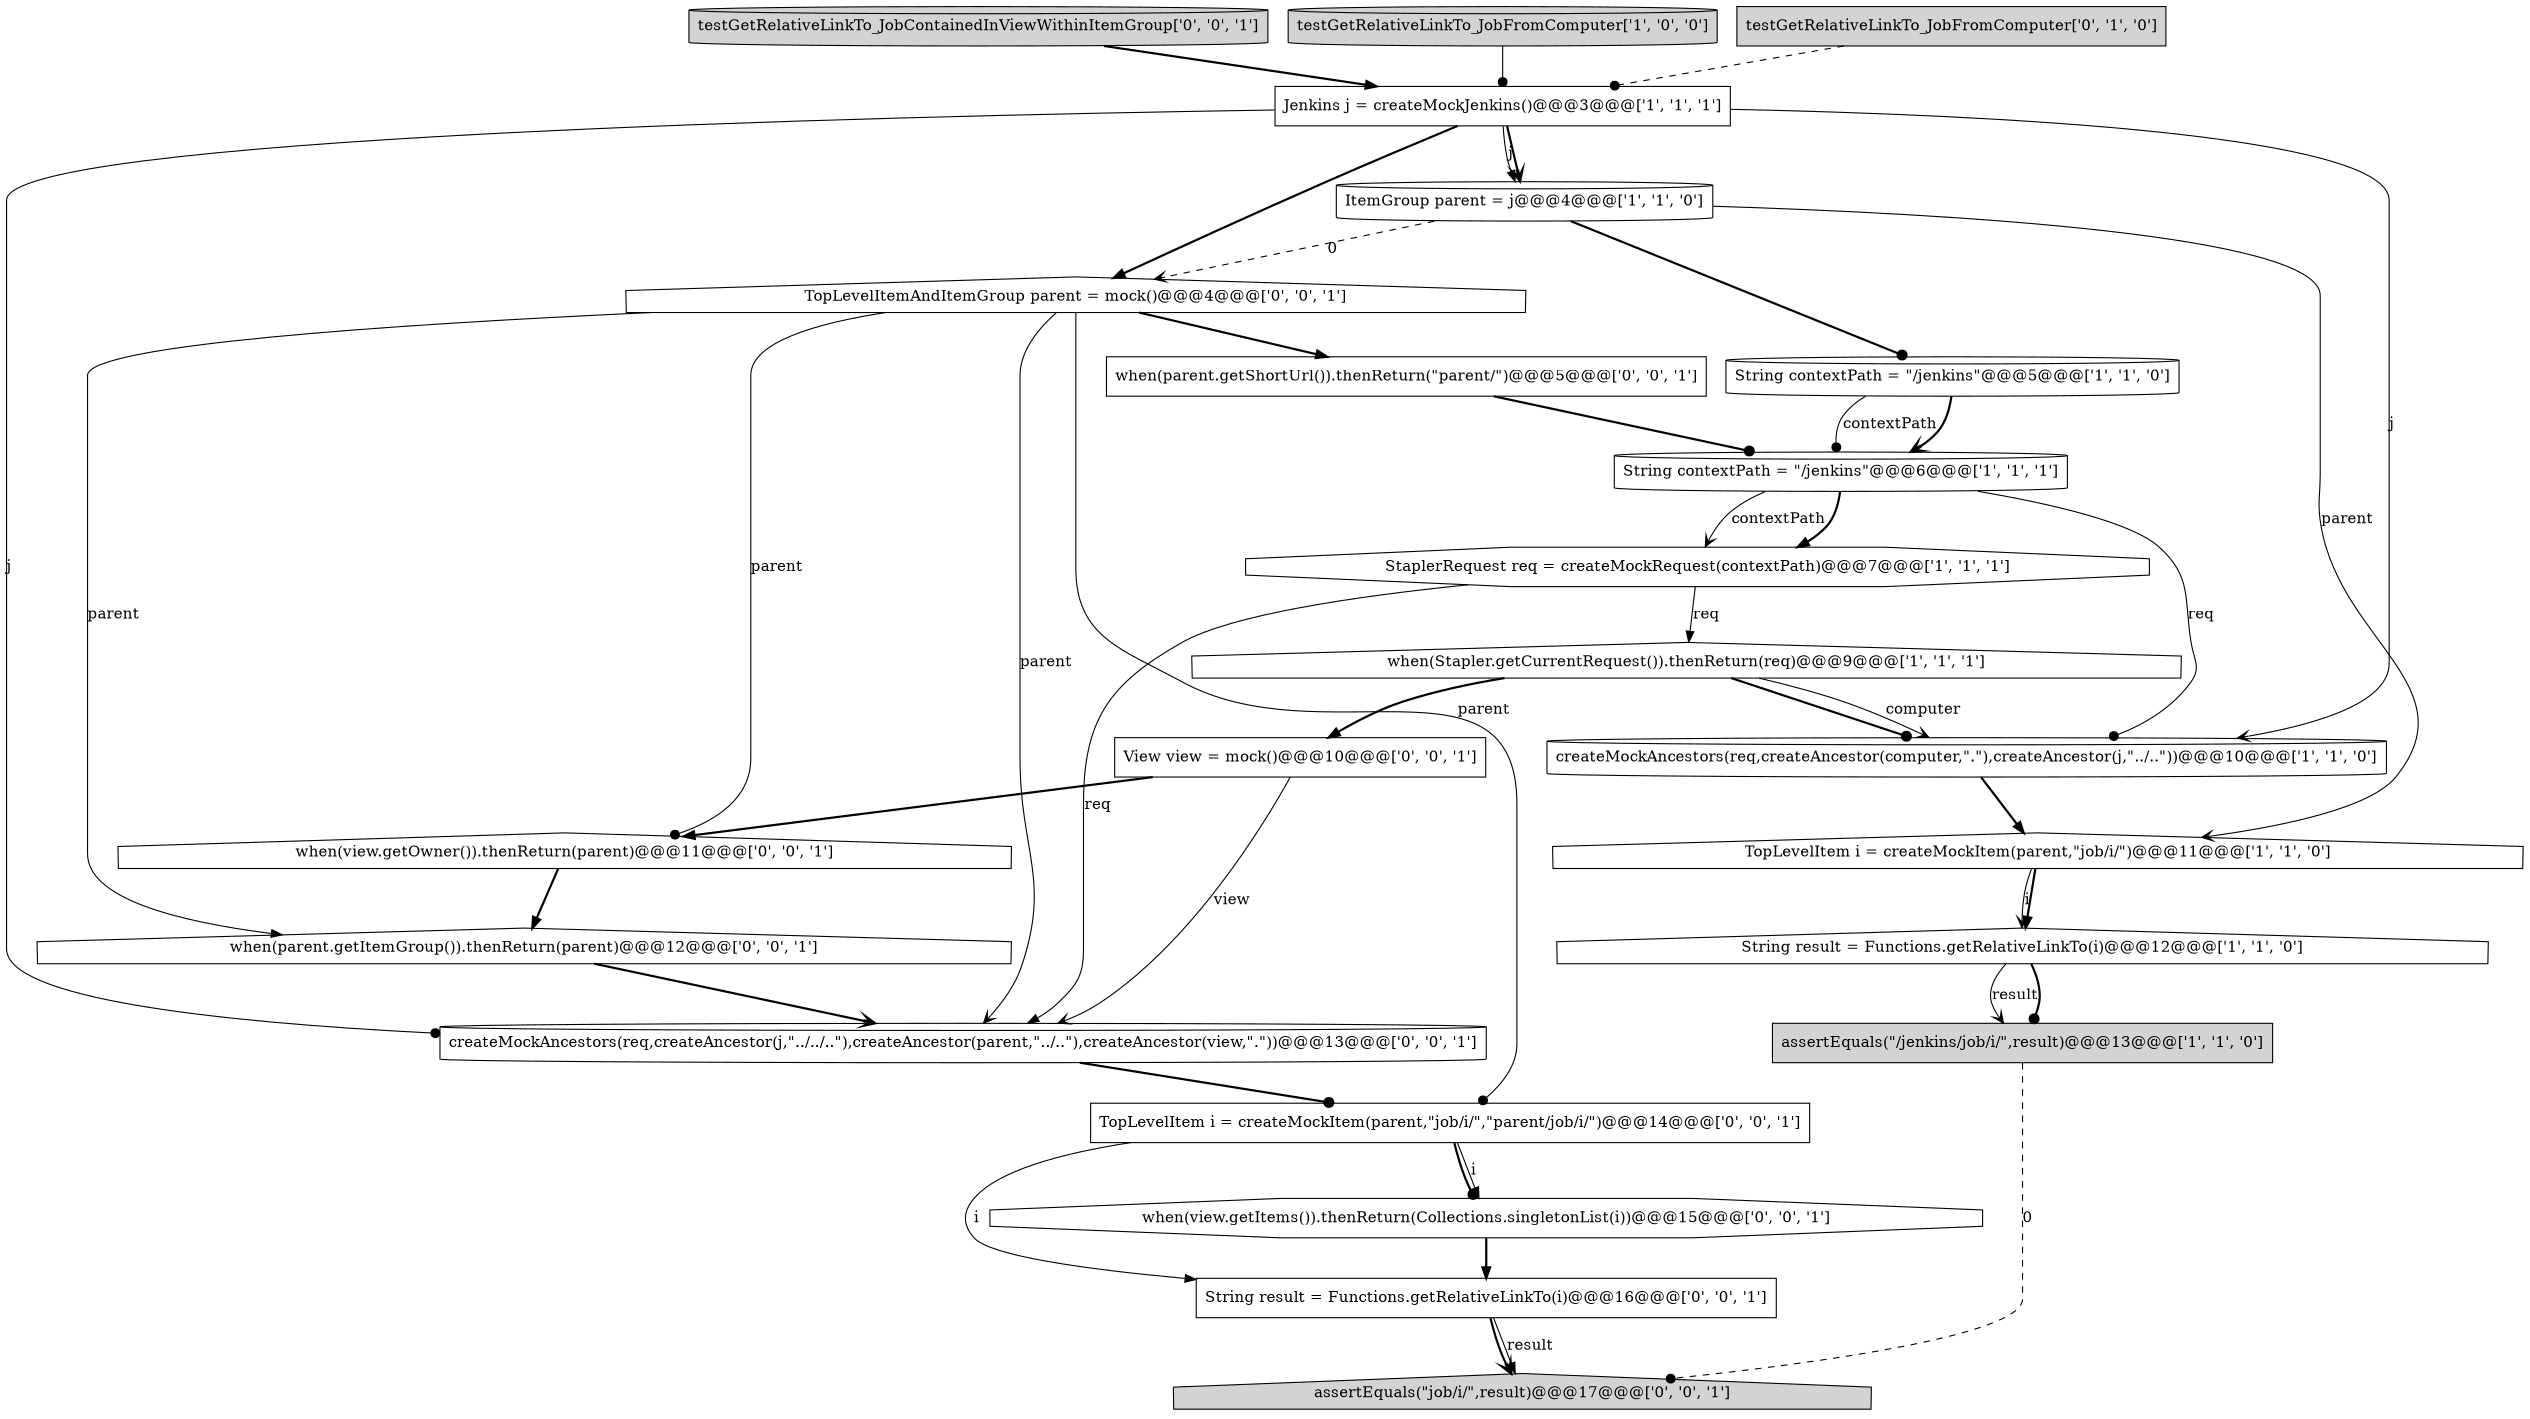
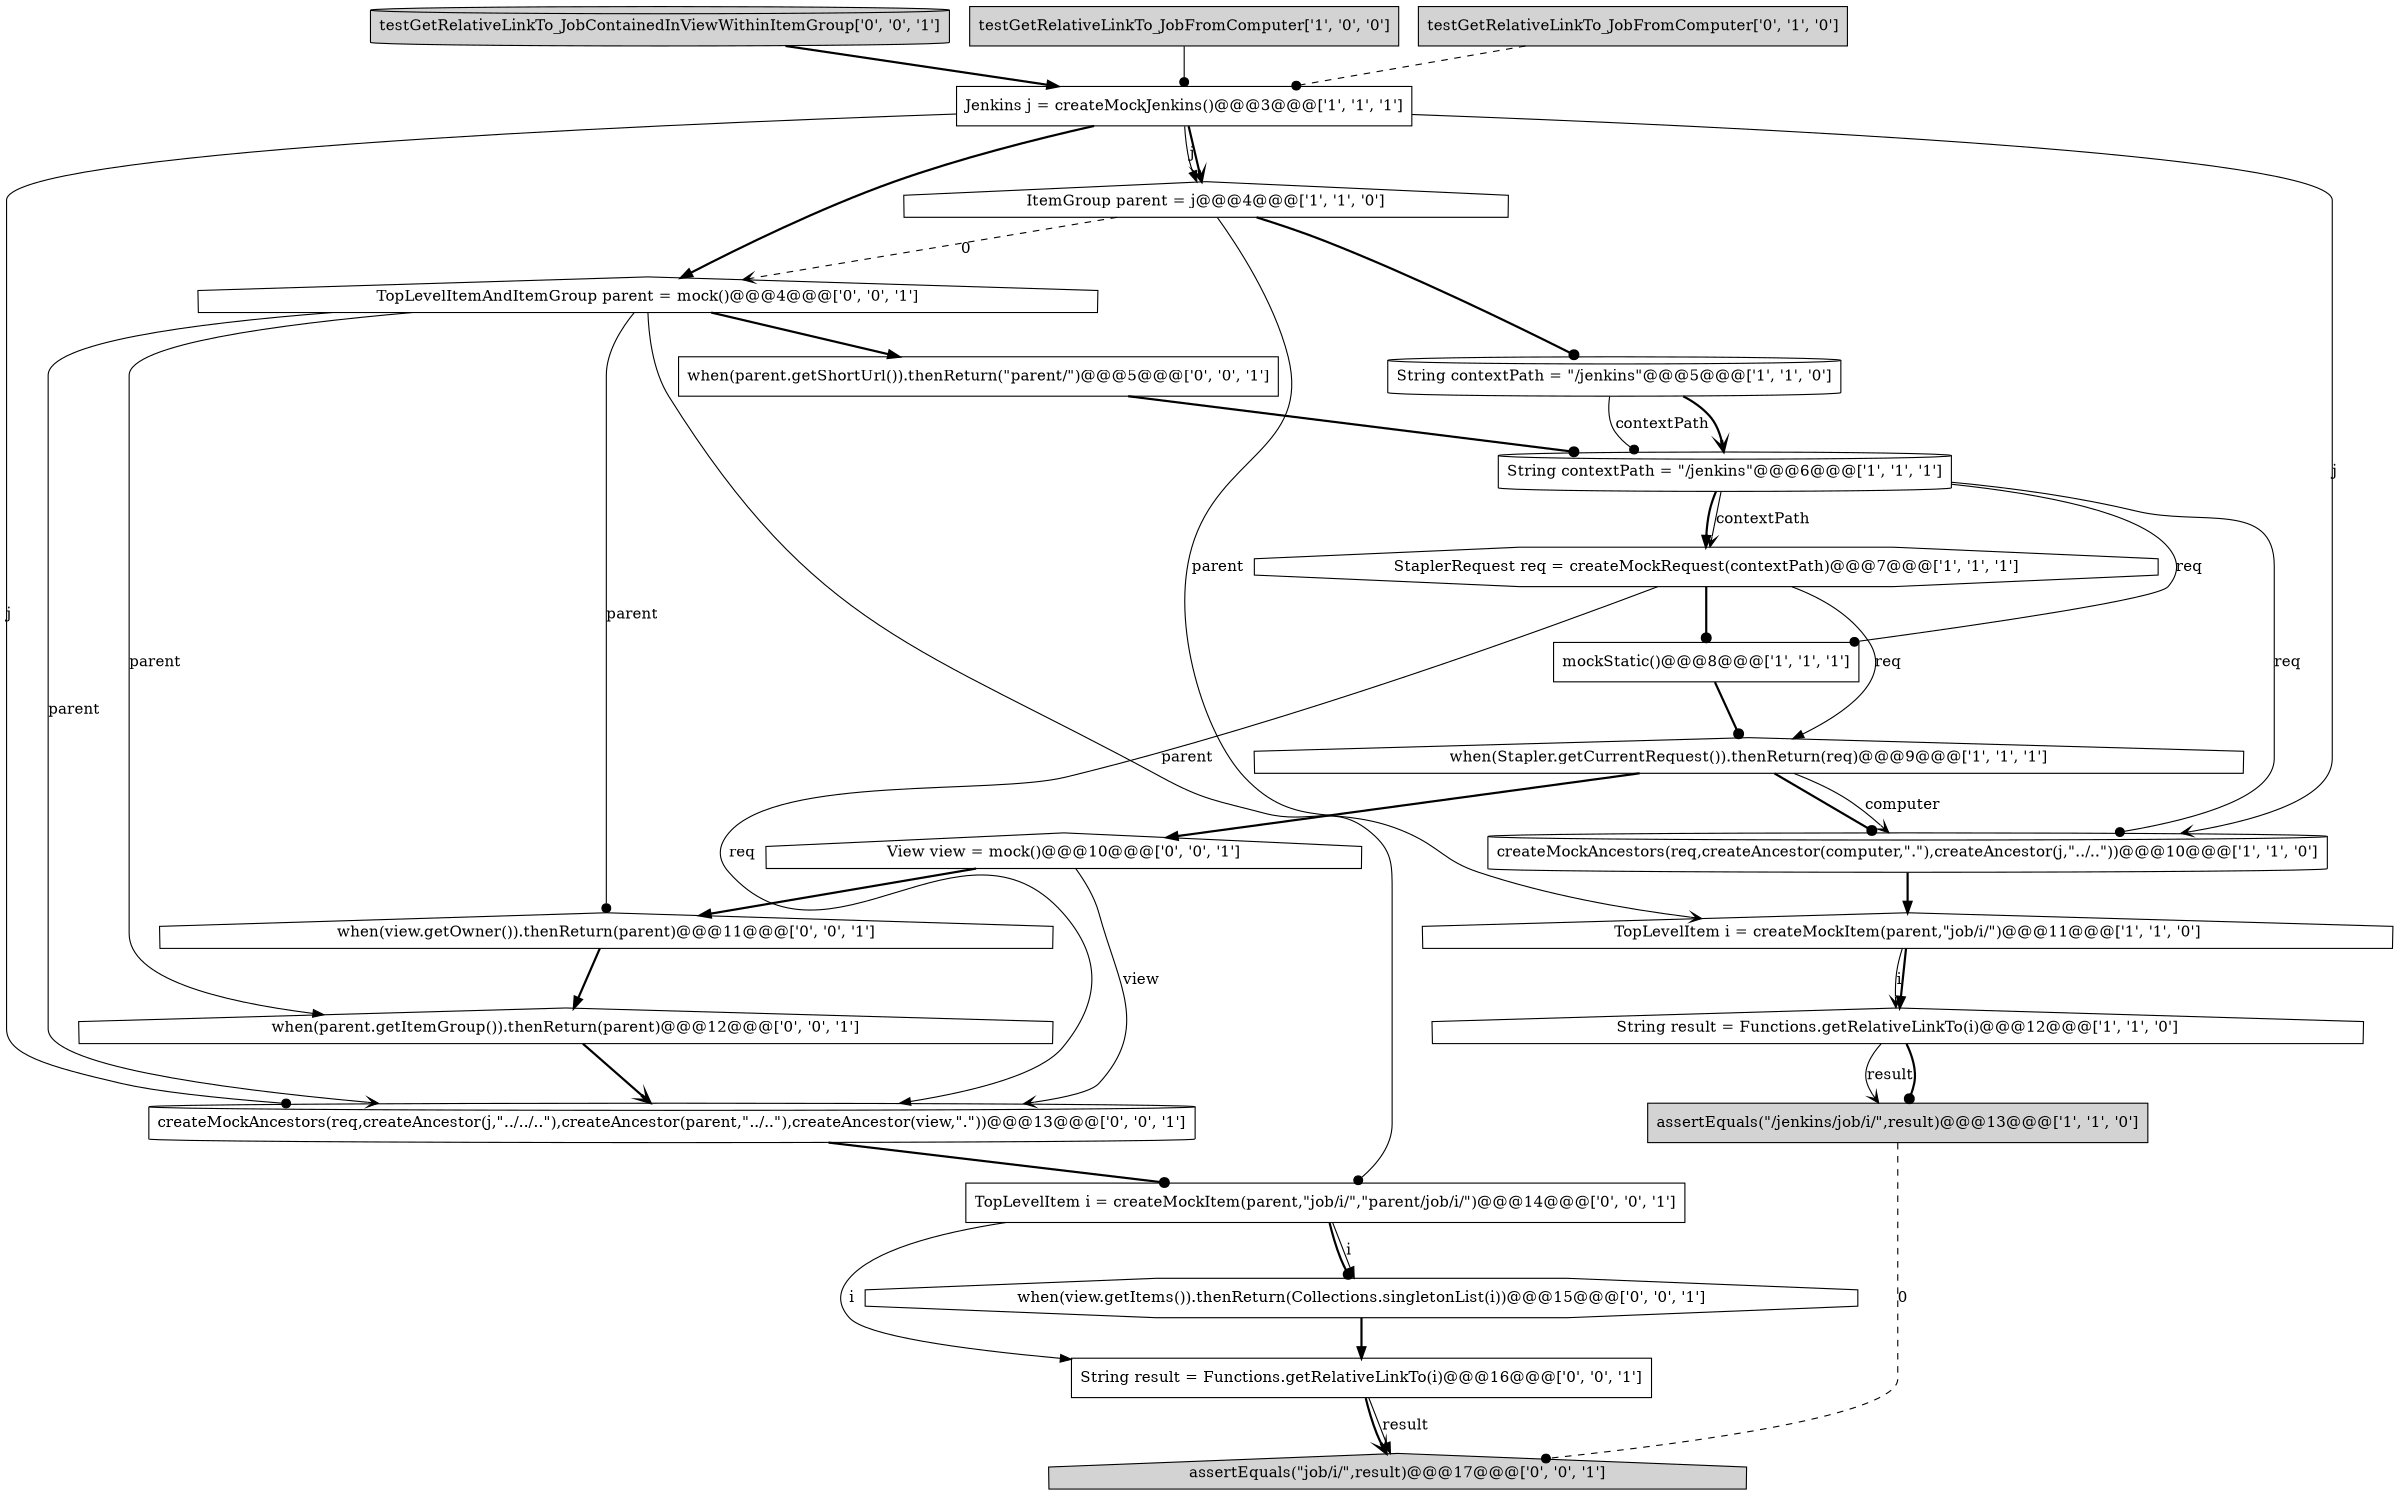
  digraph {
    node [fillcolor=white shape=box style=filled]
    edge [arrowhead=normal style=bold]
    n1 [fillcolor=lightgray label="testGetRelativeLinkTo_JobContainedInViewWithinItemGroup['0', '0', '1']" shape=cylinder]
    n2 [label="Jenkins j = createMockJenkins()@@@3@@@['1', '1', '1']"]
    n3 [label="createMockAncestors(req,createAncestor(j,\"../../..\"),createAncestor(parent,\"../..\"),createAncestor(view,\".\"))@@@13@@@['0', '0', '1']" shape=cylinder]
    n4 [label="createMockAncestors(req,createAncestor(computer,\".\"),createAncestor(j,\"../..\"))@@@10@@@['1', '1', '0']" shape=cylinder]
    n5 [label="TopLevelItemAndItemGroup parent = mock()@@@4@@@['0', '0', '1']" shape=house]
-   n6 [label="ItemGroup parent = j@@@4@@@['1', '1', '0']" shape=cylinder]
-   n7 [fillcolor=lightgray label="testGetRelativeLinkTo_JobFromComputer['1', '0', '0']" shape=cylinder]
+   n6 [label="ItemGroup parent = j@@@4@@@['1', '1', '0']" shape=house]
+   n7 [fillcolor=lightgray label="testGetRelativeLinkTo_JobFromComputer['1', '0', '0']"]
    n8 [label="when(parent.getShortUrl()).thenReturn(\"parent/\")@@@5@@@['0', '0', '1']"]
    n9 [label="String contextPath = \"/jenkins\"@@@6@@@['1', '1', '1']" shape=cylinder]
    n10 [label="StaplerRequest req = createMockRequest(contextPath)@@@7@@@['1', '1', '1']" shape=octagon]
+   n11 [label="mockStatic()@@@8@@@['1', '1', '1']"]
    n12 [label="when(Stapler.getCurrentRequest()).thenReturn(req)@@@9@@@['1', '1', '1']" shape=house]
-   n13 [label="View view = mock()@@@10@@@['0', '0', '1']"]
+   n13 [label="View view = mock()@@@10@@@['0', '0', '1']" shape=house]
    n14 [label="TopLevelItem i = createMockItem(parent,\"job/i/\",\"parent/job/i/\")@@@14@@@['0', '0', '1']"]
    n15 [label="when(view.getOwner()).thenReturn(parent)@@@11@@@['0', '0', '1']" shape=house]
    n16 [label="when(parent.getItemGroup()).thenReturn(parent)@@@12@@@['0', '0', '1']" shape=house]
    n17 [label="TopLevelItem i = createMockItem(parent,\"job/i/\")@@@11@@@['1', '1', '0']" shape=house]
    n18 [label="when(view.getItems()).thenReturn(Collections.singletonList(i))@@@15@@@['0', '0', '1']" shape=octagon]
    n19 [label="String result = Functions.getRelativeLinkTo(i)@@@16@@@['0', '0', '1']"]
    n20 [fillcolor=lightgray label="assertEquals(\"job/i/\",result)@@@17@@@['0', '0', '1']" shape=house]
    n21 [label="String result = Functions.getRelativeLinkTo(i)@@@12@@@['1', '1', '0']" shape=house]
    n22 [fillcolor=lightgray label="assertEquals(\"/jenkins/job/i/\",result)@@@13@@@['1', '1', '0']"]
    n23 [label="String contextPath = \"/jenkins\"@@@5@@@['1', '1', '0']" shape=cylinder]
    n24 [fillcolor=lightgray label="testGetRelativeLinkTo_JobFromComputer['0', '1', '0']"]
    n1 -> n2
    n2 -> n3 [arrowhead=dot label=j style=solid]
    n2 -> n4 [arrowhead=vee label=j style=solid]
    n2 -> n5
    n2 -> n6 [arrowhead=vee]
    n2 -> n6 [label=j style=solid]
    n3 -> n14 [arrowhead=dot]
    n4 -> n17
    n5 -> n3 [arrowhead=vee label=parent style=solid]
    n5 -> n8
    n5 -> n14 [arrowhead=dot label=parent style=solid]
    n5 -> n15 [arrowhead=dot label=parent style=solid]
    n5 -> n16 [label=parent style=solid]
    n6 -> n5 [arrowhead=vee label=0 style=dashed]
    n6 -> n17 [arrowhead=vee label=parent style=solid]
    n6 -> n23 [arrowhead=dot]
    n7 -> n2 [arrowhead=dot style=solid]
    n8 -> n9 [arrowhead=dot]
    n9 -> n4 [arrowhead=dot label=req style=solid]
    n9 -> n10 [arrowhead=vee label=contextPath style=solid]
    n9 -> n10
+   n9 -> n11 [arrowhead=dot label=req style=solid]
    n10 -> n3 [label=req style=solid]
+   n10 -> n11 [arrowhead=dot]
    n10 -> n12 [label=req style=solid]
+   n11 -> n12 [arrowhead=dot]
    n12 -> n4 [arrowhead=dot]
    n12 -> n4 [arrowhead=vee label=computer style=solid]
    n12 -> n13
    n13 -> n3 [arrowhead=vee label=view style=solid]
    n13 -> n15
    n14 -> n18 [arrowhead=dot]
    n14 -> n18 [label=i style=solid]
    n14 -> n19 [label=i style=solid]
    n15 -> n16
    n16 -> n3 [arrowhead=vee]
    n17 -> n21 [arrowhead=vee label=i style=solid]
    n17 -> n21
    n18 -> n19
    n19 -> n20 [label=result style=solid]
    n19 -> n20 [arrowhead=vee]
    n21 -> n22 [arrowhead=vee label=result style=solid]
    n21 -> n22 [arrowhead=dot]
    n22 -> n20 [arrowhead=dot label=0 style=dashed]
    n23 -> n9 [arrowhead=dot label=contextPath style=solid]
    n23 -> n9 [arrowhead=vee]
    n24 -> n2 [arrowhead=dot style=dashed]
  }
